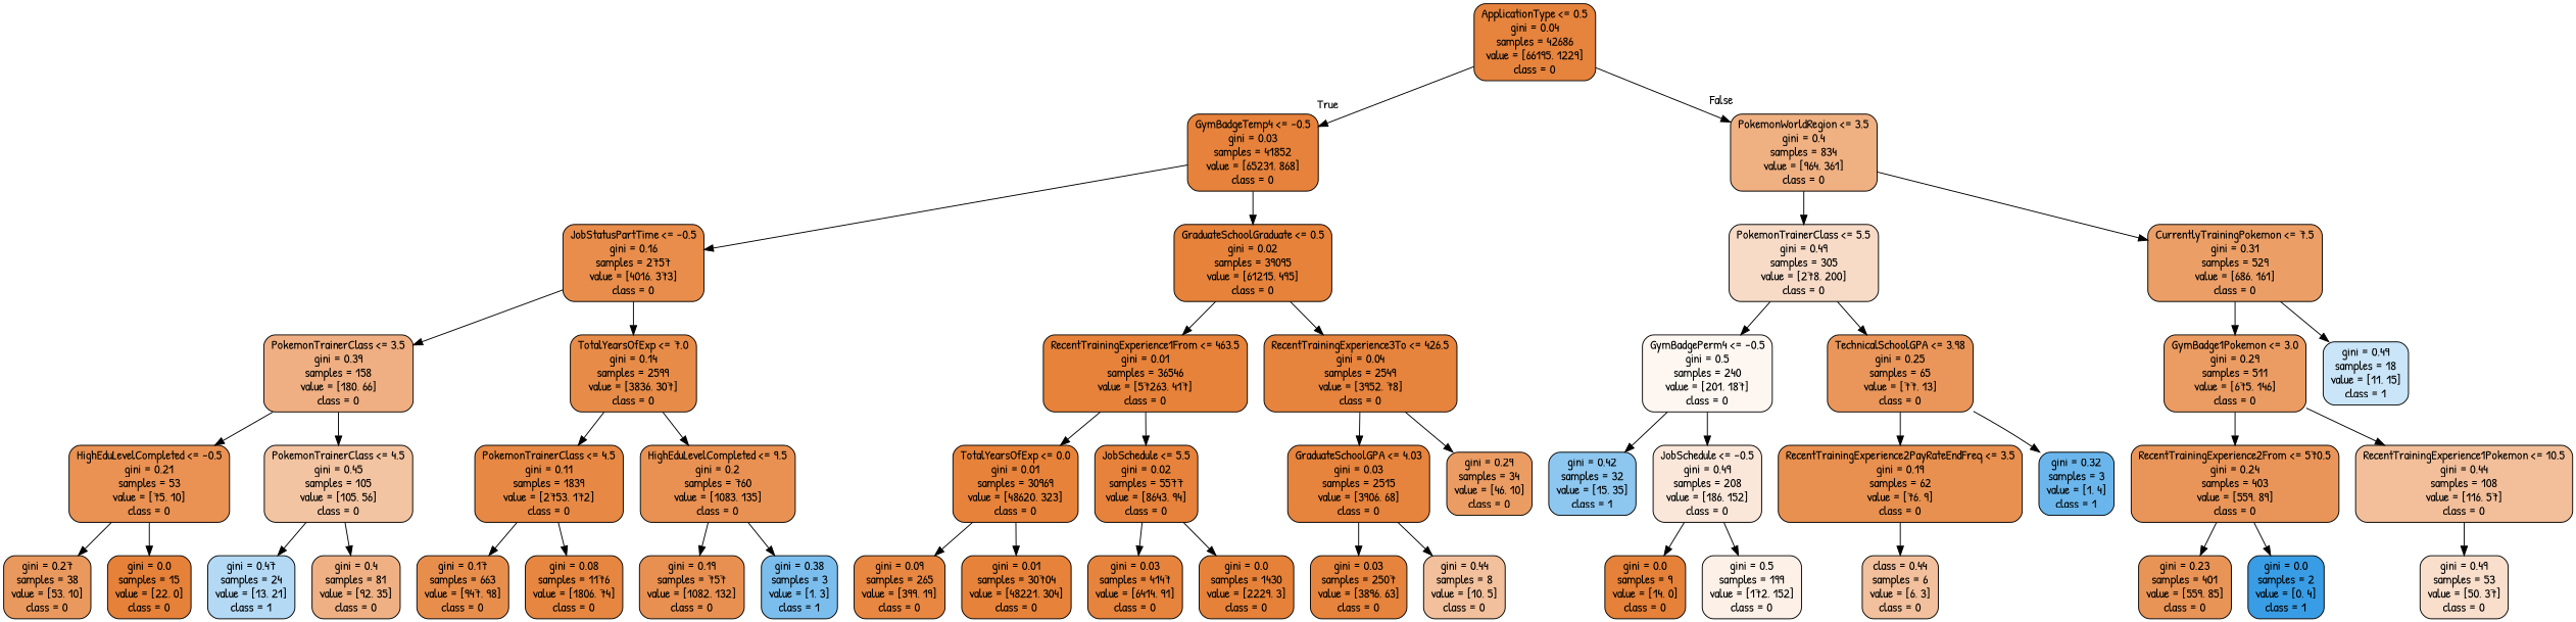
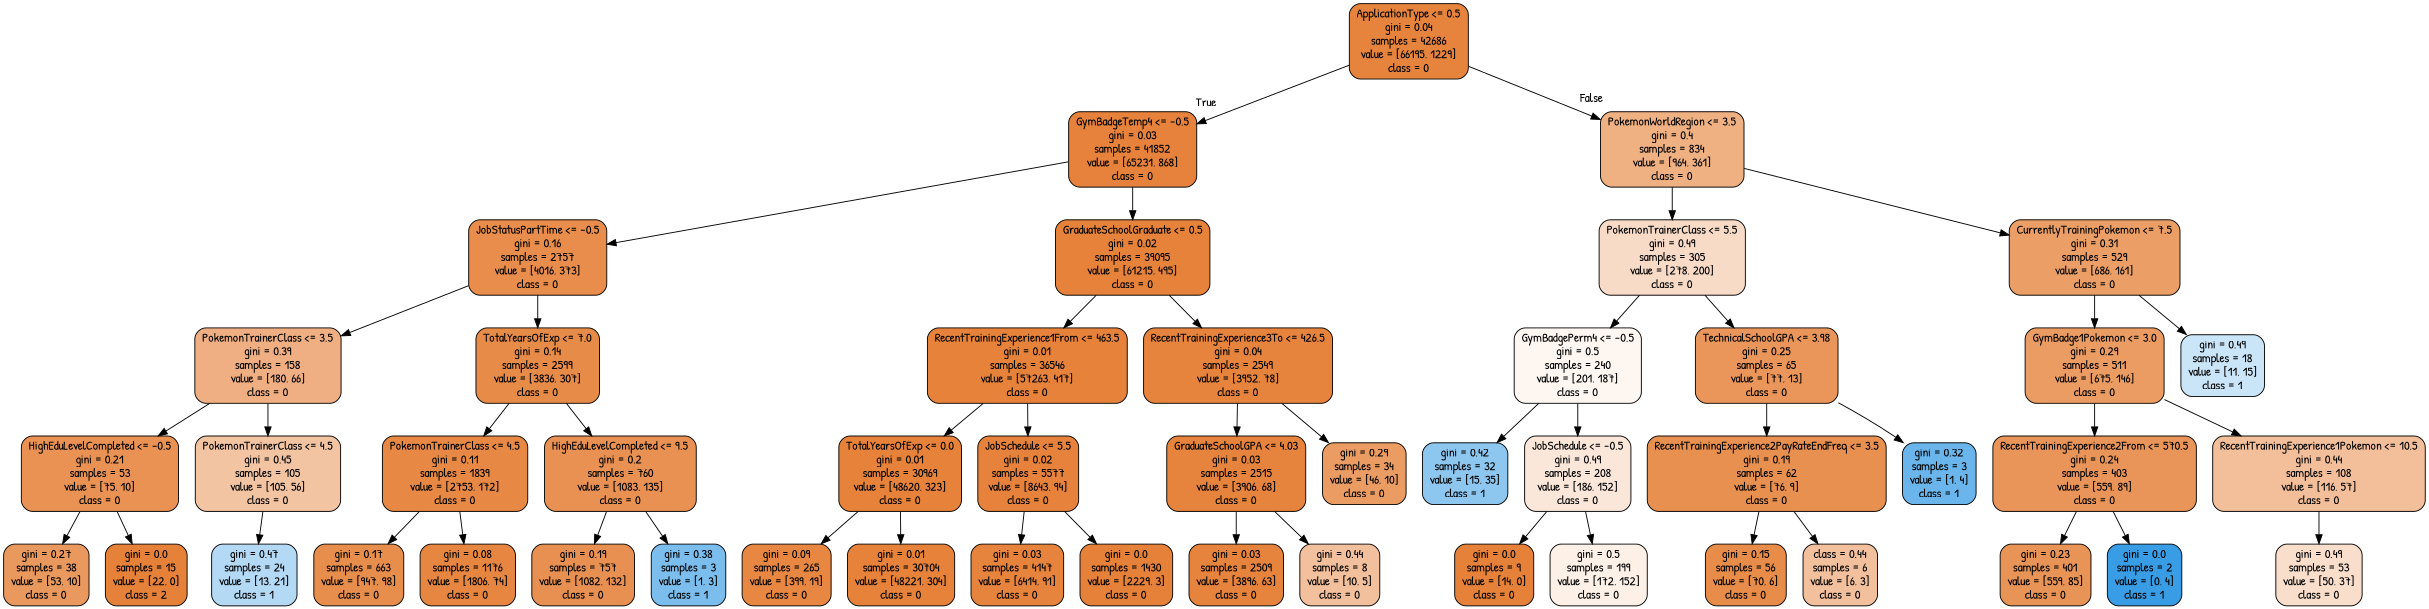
  digraph {
    fontname="Patrick Hand"
    node [color=black fillcolor="#e58139fd" fontname="Patrick Hand" shape=box style="filled, rounded"]
    edge [fontname="Patrick Hand"]
    n1 [fillcolor="#e58139fa" label="ApplicationType <= 0.5\ngini = 0.04\nsamples = 42686\nvalue = [66195, 1229]\nclass = 0"]
    n2 [fillcolor="#e58139fc" label="GymBadgeTemp4 <= -0.5\ngini = 0.03\nsamples = 41852\nvalue = [65231, 868]\nclass = 0"]
    n3 [fillcolor="#e58139a0" label="PokemonWorldRegion <= 3.5\ngini = 0.4\nsamples = 834\nvalue = [964, 361]\nclass = 0"]
    n4 [fillcolor="#e58139e7" label="JobStatusPartTime <= -0.5\ngini = 0.16\nsamples = 2757\nvalue = [4016, 373]\nclass = 0"]
    n5 [label="GraduateSchoolGraduate <= 0.5\ngini = 0.02\nsamples = 39095\nvalue = [61215, 495]\nclass = 0"]
    n6 [fillcolor="#e5813948" label="PokemonTrainerClass <= 5.5\ngini = 0.49\nsamples = 305\nvalue = [278, 200]\nclass = 0"]
    n7 [fillcolor="#e58139c3" label="CurrentlyTrainingPokemon <= 7.5\ngini = 0.31\nsamples = 529\nvalue = [686, 161]\nclass = 0"]
    n8 [fillcolor="#e58139a1" label="PokemonTrainerClass <= 3.5\ngini = 0.39\nsamples = 158\nvalue = [180, 66]\nclass = 0"]
    n9 [fillcolor="#e58139eb" label="TotalYearsOfExp <= 7.0\ngini = 0.14\nsamples = 2599\nvalue = [3836, 307]\nclass = 0"]
    n10 [label="RecentTrainingExperience1From <= 463.5\ngini = 0.01\nsamples = 36546\nvalue = [57263, 417]\nclass = 0"]
    n11 [fillcolor="#e58139fa" label="RecentTrainingExperience3To <= 426.5\ngini = 0.04\nsamples = 2549\nvalue = [3952, 78]\nclass = 0"]
    n12 [fillcolor="#e58139dd" label="HighEduLevelCompleted <= -0.5\ngini = 0.21\nsamples = 53\nvalue = [75, 10]\nclass = 0"]
    n13 [fillcolor="#e5813977" label="PokemonTrainerClass <= 4.5\ngini = 0.45\nsamples = 105\nvalue = [105, 56]\nclass = 0"]
    n14 [fillcolor="#e58139ef" label="PokemonTrainerClass <= 4.5\ngini = 0.11\nsamples = 1839\nvalue = [2753, 172]\nclass = 0"]
    n15 [fillcolor="#e58139df" label="HighEduLevelCompleted <= 9.5\ngini = 0.2\nsamples = 760\nvalue = [1083, 135]\nclass = 0"]
    n16 [fillcolor="#e58139cf" label="gini = 0.27\nsamples = 38\nvalue = [53, 10]\nclass = 0"]
-   n17 [fillcolor="#e58139ff" label="gini = 0.0\nsamples = 15\nvalue = [22, 0]\nclass = 0"]
+   n17 [fillcolor="#e58139ff" label="gini = 0.0\nsamples = 15\nvalue = [22, 0]\nclass = 2"]
    n18 [fillcolor="#399de561" label="gini = 0.47\nsamples = 24\nvalue = [13, 21]\nclass = 1"]
-   n19 [fillcolor="#e581399e" label="gini = 0.4\nsamples = 81\nvalue = [92, 35]\nclass = 0"]
    n20 [fillcolor="#e58139e5" label="gini = 0.17\nsamples = 663\nvalue = [947, 98]\nclass = 0"]
    n21 [fillcolor="#e58139f5" label="gini = 0.08\nsamples = 1176\nvalue = [1806, 74]\nclass = 0"]
    n22 [fillcolor="#e58139e0" label="gini = 0.19\nsamples = 757\nvalue = [1082, 132]\nclass = 0"]
    n23 [fillcolor="#399de5aa" label="gini = 0.38\nsamples = 3\nvalue = [1, 3]\nclass = 1"]
    n24 [label="TotalYearsOfExp <= 0.0\ngini = 0.01\nsamples = 30969\nvalue = [48620, 323]\nclass = 0"]
    n25 [fillcolor="#e58139fc" label="JobSchedule <= 5.5\ngini = 0.02\nsamples = 5577\nvalue = [8643, 94]\nclass = 0"]
    n26 [fillcolor="#e58139fb" label="GraduateSchoolGPA <= 4.03\ngini = 0.03\nsamples = 2515\nvalue = [3906, 68]\nclass = 0"]
    n27 [fillcolor="#e58139c8" label="gini = 0.29\nsamples = 34\nvalue = [46, 10]\nclass = 0"]
    n28 [fillcolor="#e58139f3" label="gini = 0.09\nsamples = 265\nvalue = [399, 19]\nclass = 0"]
    n29 [label="gini = 0.01\nsamples = 30704\nvalue = [48221, 304]\nclass = 0"]
    n30 [fillcolor="#e58139fb" label="gini = 0.03\nsamples = 4147\nvalue = [6414, 91]\nclass = 0"]
    n31 [fillcolor="#e58139ff" label="gini = 0.0\nsamples = 1430\nvalue = [2229, 3]\nclass = 0"]
-   n32 [fillcolor="#e58139fb" label="gini = 0.03\nsamples = 2507\nvalue = [3896, 63]\nclass = 0"]
+   n32 [fillcolor="#e58139fb" label="gini = 0.03\nsamples = 2509\nvalue = [3896, 63]\nclass = 0"]
    n33 [fillcolor="#e581397f" label="gini = 0.44\nsamples = 8\nvalue = [10, 5]\nclass = 0"]
    n34 [fillcolor="#e5813912" label="GymBadgePerm4 <= -0.5\ngini = 0.5\nsamples = 240\nvalue = [201, 187]\nclass = 0"]
    n35 [fillcolor="#e58139d4" label="TechnicalSchoolGPA <= 3.98\ngini = 0.25\nsamples = 65\nvalue = [77, 13]\nclass = 0"]
    n36 [fillcolor="#e58139c8" label="GymBadge1Pokemon <= 3.0\ngini = 0.29\nsamples = 511\nvalue = [675, 146]\nclass = 0"]
    n37 [fillcolor="#399de544" label="gini = 0.49\nsamples = 18\nvalue = [11, 15]\nclass = 1"]
    n38 [fillcolor="#399de592" label="gini = 0.42\nsamples = 32\nvalue = [15, 35]\nclass = 1"]
    n39 [fillcolor="#e581392f" label="JobSchedule <= -0.5\ngini = 0.49\nsamples = 208\nvalue = [186, 152]\nclass = 0"]
    n40 [fillcolor="#e58139e1" label="RecentTrainingExperience2PayRateEndFreq <= 3.5\ngini = 0.19\nsamples = 62\nvalue = [76, 9]\nclass = 0"]
    n41 [fillcolor="#399de5bf" label="gini = 0.32\nsamples = 3\nvalue = [1, 4]\nclass = 1"]
    n42 [fillcolor="#e58139ff" label="gini = 0.0\nsamples = 9\nvalue = [14, 0]\nclass = 0"]
    n43 [fillcolor="#e581391e" label="gini = 0.5\nsamples = 199\nvalue = [172, 152]\nclass = 0"]
+   n44 [fillcolor="#e58139e9" label="gini = 0.15\nsamples = 56\nvalue = [70, 6]\nclass = 0"]
    n45 [fillcolor="#e581397f" label="class = 0.44\nsamples = 6\nvalue = [6, 3]\nclass = 0"]
    n46 [fillcolor="#e58139d6" label="RecentTrainingExperience2From <= 570.5\ngini = 0.24\nsamples = 403\nvalue = [559, 89]\nclass = 0"]
    n47 [fillcolor="#e5813982" label="RecentTrainingExperience1Pokemon <= 10.5\ngini = 0.44\nsamples = 108\nvalue = [116, 57]\nclass = 0"]
    n48 [fillcolor="#e58139d8" label="gini = 0.23\nsamples = 401\nvalue = [559, 85]\nclass = 0"]
    n49 [fillcolor="#399de5ff" label="gini = 0.0\nsamples = 2\nvalue = [0, 4]\nclass = 1"]
    n50 [fillcolor="#e5813942" label="gini = 0.49\nsamples = 53\nvalue = [50, 37]\nclass = 0"]
    n1 -> n2 [headlabel=True labelangle=45 labeldistance=2.5]
    n1 -> n3 [headlabel=False labelangle=-45 labeldistance=2.5]
    n2 -> n4
    n2 -> n5
    n3 -> n6
    n3 -> n7
    n4 -> n8
    n4 -> n9
    n5 -> n10
    n5 -> n11
    n6 -> n34
    n6 -> n35
    n7 -> n36
    n7 -> n37
    n8 -> n12
    n8 -> n13
    n9 -> n14
    n9 -> n15
    n10 -> n24
    n10 -> n25
    n11 -> n26
    n11 -> n27
    n12 -> n16
    n12 -> n17
    n13 -> n18
-   n13 -> n19
    n14 -> n20
    n14 -> n21
    n15 -> n22
    n15 -> n23
    n24 -> n28
    n24 -> n29
    n25 -> n30
    n25 -> n31
    n26 -> n32
    n26 -> n33
    n34 -> n38
    n34 -> n39
    n35 -> n40
    n35 -> n41
    n36 -> n46
    n36 -> n47
    n39 -> n42
    n39 -> n43
+   n40 -> n44
    n40 -> n45
    n46 -> n48
    n46 -> n49
    n47 -> n50
  }
